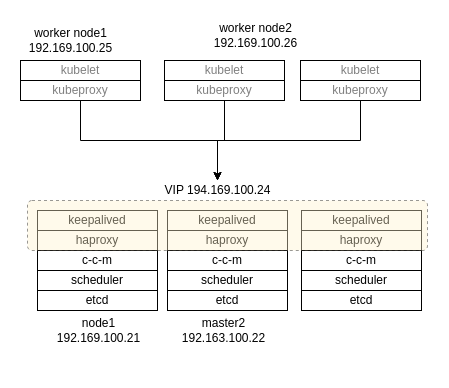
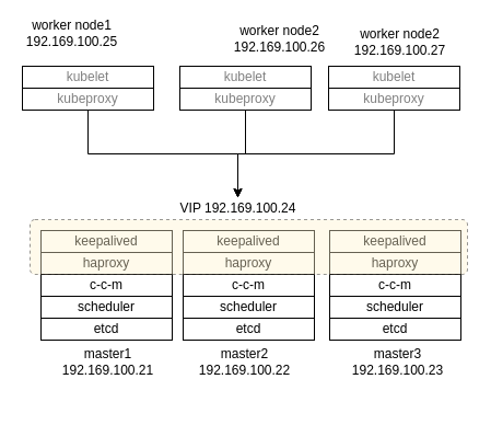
  <mxCell id="0" />
  <mxCell id="1" parent="0" />
  <mxCell id="2" style="edgeStyle=orthogonalEdgeStyle;rounded=0;orthogonalLoop=1;jettySize=auto;html=1;exitX=0.5;exitY=1;exitDx=0;exitDy=0;" parent="1" source="3" target="36" edge="1"><mxGeometry relative="1" as="geometry"><mxPoint x="200" y="180" as="targetPoint" /></mxGeometry></mxCell>
  <mxCell id="3" value="kubeproxy" style="rounded=0;whiteSpace=wrap;html=1;fontColor=#808080;" parent="1" vertex="1"><mxGeometry x="20" y="80" width="120" height="20" as="geometry" /></mxCell>
  <mxCell id="4" value="kubelet" style="rounded=0;whiteSpace=wrap;html=1;fontColor=#808080;" parent="1" vertex="1"><mxGeometry x="20" y="60" width="120" height="20" as="geometry" /></mxCell>
  <mxCell id="5" style="edgeStyle=orthogonalEdgeStyle;rounded=0;orthogonalLoop=1;jettySize=auto;html=1;" parent="1" source="6" target="36" edge="1"><mxGeometry relative="1" as="geometry" /></mxCell>
  <mxCell id="6" value="kubeproxy" style="rounded=0;whiteSpace=wrap;html=1;fontColor=#808080;" parent="1" vertex="1"><mxGeometry x="164" y="80" width="120" height="20" as="geometry" /></mxCell>
  <mxCell id="7" value="kubelet" style="rounded=0;whiteSpace=wrap;html=1;fontColor=#808080;" parent="1" vertex="1"><mxGeometry x="164" y="60" width="120" height="20" as="geometry" /></mxCell>
  <mxCell id="8" style="edgeStyle=orthogonalEdgeStyle;rounded=0;orthogonalLoop=1;jettySize=auto;html=1;exitX=0.5;exitY=1;exitDx=0;exitDy=0;" parent="1" source="9" target="36" edge="1"><mxGeometry relative="1" as="geometry"><mxPoint x="200" y="170" as="targetPoint" /></mxGeometry></mxCell>
  <mxCell id="9" value="kubeproxy" style="rounded=0;whiteSpace=wrap;html=1;fontColor=#808080;" parent="1" vertex="1"><mxGeometry x="300" y="80" width="120" height="20" as="geometry" /></mxCell>
  <mxCell id="10" value="kubelet" style="rounded=0;whiteSpace=wrap;html=1;fontColor=#808080;" parent="1" vertex="1"><mxGeometry x="300" y="60" width="120" height="20" as="geometry" /></mxCell>
- <mxCell id="11" value="&lt;div&gt;worker node1&lt;/div&gt;&lt;div&gt;192.169.100.25&lt;br&gt;&lt;/div&gt;" style="text;html=1;align=center;verticalAlign=middle;resizable=0;points=[];autosize=1;strokeColor=none;fillColor=none;" parent="1" vertex="1"><mxGeometry x="20" y="25" width="100" height="30" as="geometry" /></mxCell>
+ <mxCell id="11" value="&lt;div&gt;worker node1&lt;/div&gt;&lt;div&gt;192.169.100.25&lt;br&gt;&lt;/div&gt;" style="text;html=1;align=center;verticalAlign=middle;resizable=0;points=[];autosize=1;strokeColor=none;fillColor=none;" parent="1" vertex="1"><mxGeometry x="15" y="15" width="100" height="30" as="geometry" /></mxCell>
  <mxCell id="12" value="&lt;div&gt;worker node2&lt;/div&gt;&lt;div&gt;192.169.100.26&lt;/div&gt;" style="text;html=1;align=center;verticalAlign=middle;resizable=0;points=[];autosize=1;strokeColor=none;fillColor=none;" parent="1" vertex="1"><mxGeometry x="205" y="20" width="100" height="30" as="geometry" /></mxCell>
+ <mxCell id="13" value="&lt;div&gt;worker node2&lt;/div&gt;&lt;div&gt;192.169.100.27&lt;/div&gt;" style="text;html=1;align=center;verticalAlign=middle;resizable=0;points=[];autosize=1;strokeColor=none;fillColor=none;" parent="1" vertex="1"><mxGeometry x="315" y="23" width="100" height="30" as="geometry" /></mxCell>
  <mxCell id="14" value="" style="group;container=1;" parent="1" vertex="1" connectable="0"><mxGeometry x="27" y="180" width="400" height="186" as="geometry"><mxRectangle x="187" y="290" width="50" height="40" as="alternateBounds" /></mxGeometry></mxCell>
  <mxCell id="15" value="" style="group" parent="14" vertex="1" connectable="0"><mxGeometry x="10" y="30" width="120" height="156" as="geometry" /></mxCell>
- <mxCell id="16" value="&lt;div&gt;node1&lt;br&gt;&lt;/div&gt;&lt;div&gt;192.169.100.21&lt;/div&gt;" style="text;html=1;align=center;verticalAlign=middle;resizable=0;points=[];autosize=1;strokeColor=none;fillColor=none;" parent="15" vertex="1"><mxGeometry x="11" y="105" width="100" height="30" as="geometry" /></mxCell>
+ <mxCell id="16" value="&lt;div&gt;master1&lt;br&gt;&lt;/div&gt;&lt;div&gt;192.169.100.21&lt;/div&gt;" style="text;html=1;align=center;verticalAlign=middle;resizable=0;points=[];autosize=1;strokeColor=none;fillColor=none;" parent="15" vertex="1"><mxGeometry x="11" y="105" width="100" height="30" as="geometry" /></mxCell>
  <mxCell id="17" value="scheduler" style="rounded=0;whiteSpace=wrap;html=1;" parent="15" vertex="1"><mxGeometry y="60" width="120" height="20" as="geometry" /></mxCell>
  <mxCell id="18" value="c-c-m" style="rounded=0;whiteSpace=wrap;html=1;" parent="15" vertex="1"><mxGeometry y="40" width="120" height="20" as="geometry" /></mxCell>
  <mxCell id="19" value="etcd" style="rounded=0;whiteSpace=wrap;html=1;" parent="15" vertex="1"><mxGeometry y="80" width="120" height="20" as="geometry" /></mxCell>
  <mxCell id="20" value="haproxy" style="rounded=0;whiteSpace=wrap;html=1;" parent="15" vertex="1"><mxGeometry y="20" width="120" height="20" as="geometry" /></mxCell>
  <mxCell id="21" value="keepalived" style="rounded=0;whiteSpace=wrap;html=1;" parent="15" vertex="1"><mxGeometry width="120" height="20" as="geometry" /></mxCell>
  <mxCell id="22" value="" style="group" parent="14" vertex="1" connectable="0"><mxGeometry x="140" y="30" width="120" height="156" as="geometry" /></mxCell>
- <mxCell id="23" value="&lt;div&gt;master2&lt;/div&gt;&lt;div&gt;192.163.100.22&lt;/div&gt;" style="text;html=1;align=center;verticalAlign=middle;resizable=0;points=[];autosize=1;strokeColor=none;fillColor=none;" parent="22" vertex="1"><mxGeometry x="6" y="105" width="100" height="30" as="geometry" /></mxCell>
+ <mxCell id="23" value="&lt;div&gt;master2&lt;/div&gt;&lt;div&gt;192.169.100.22&lt;/div&gt;" style="text;html=1;align=center;verticalAlign=middle;resizable=0;points=[];autosize=1;strokeColor=none;fillColor=none;" parent="22" vertex="1"><mxGeometry x="6" y="105" width="100" height="30" as="geometry" /></mxCell>
  <mxCell id="24" value="scheduler" style="rounded=0;whiteSpace=wrap;html=1;" parent="22" vertex="1"><mxGeometry y="60" width="120" height="20" as="geometry" /></mxCell>
  <mxCell id="25" value="c-c-m" style="rounded=0;whiteSpace=wrap;html=1;" parent="22" vertex="1"><mxGeometry y="40" width="120" height="20" as="geometry" /></mxCell>
  <mxCell id="26" value="etcd" style="rounded=0;whiteSpace=wrap;html=1;" parent="22" vertex="1"><mxGeometry y="80" width="120" height="20" as="geometry" /></mxCell>
  <mxCell id="27" value="haproxy" style="rounded=0;whiteSpace=wrap;html=1;" parent="22" vertex="1"><mxGeometry y="20" width="120" height="20" as="geometry" /></mxCell>
  <mxCell id="28" value="keepalived" style="rounded=0;whiteSpace=wrap;html=1;" parent="22" vertex="1"><mxGeometry width="120" height="20" as="geometry" /></mxCell>
  <mxCell id="29" value="" style="group" parent="14" vertex="1" connectable="0"><mxGeometry x="274" y="30" width="120" height="156" as="geometry" /></mxCell>
+ <mxCell id="30" value="&lt;div&gt;master3&lt;/div&gt;&lt;div&gt;192.169.100.23&lt;/div&gt;" style="text;html=1;align=center;verticalAlign=middle;resizable=0;points=[];autosize=1;strokeColor=none;fillColor=none;" parent="29" vertex="1"><mxGeometry x="12" y="105" width="100" height="30" as="geometry" /></mxCell>
  <mxCell id="31" value="scheduler" style="rounded=0;whiteSpace=wrap;html=1;" parent="29" vertex="1"><mxGeometry y="60" width="120" height="20" as="geometry" /></mxCell>
  <mxCell id="32" value="c-c-m" style="rounded=0;whiteSpace=wrap;html=1;" parent="29" vertex="1"><mxGeometry y="40" width="120" height="20" as="geometry" /></mxCell>
  <mxCell id="33" value="etcd" style="rounded=0;whiteSpace=wrap;html=1;" parent="29" vertex="1"><mxGeometry y="80" width="120" height="20" as="geometry" /></mxCell>
  <mxCell id="34" value="haproxy" style="rounded=0;whiteSpace=wrap;html=1;" parent="29" vertex="1"><mxGeometry y="20" width="120" height="20" as="geometry" /></mxCell>
  <mxCell id="35" value="keepalived" style="rounded=0;whiteSpace=wrap;html=1;" parent="29" vertex="1"><mxGeometry width="120" height="20" as="geometry" /></mxCell>
- <mxCell id="36" value="VIP 194.169.100.24" style="text;html=1;align=center;verticalAlign=middle;resizable=0;points=[];autosize=1;strokeColor=none;fillColor=none;" parent="14" vertex="1"><mxGeometry x="130" width="120" height="20" as="geometry" /></mxCell>
+ <mxCell id="36" value="VIP 192.169.100.24" style="text;html=1;align=center;verticalAlign=middle;resizable=0;points=[];autosize=1;strokeColor=none;fillColor=none;" parent="14" vertex="1"><mxGeometry x="130" width="120" height="20" as="geometry" /></mxCell>
  <mxCell id="37" value="" style="rounded=1;whiteSpace=wrap;html=1;fillColor=#fff2cc;arcSize=9;dashed=1;strokeColor=#000000;gradientColor=none;glass=0;shadow=0;sketch=0;opacity=40;" parent="14" vertex="1"><mxGeometry y="20" width="400" height="50" as="geometry" /></mxCell>
